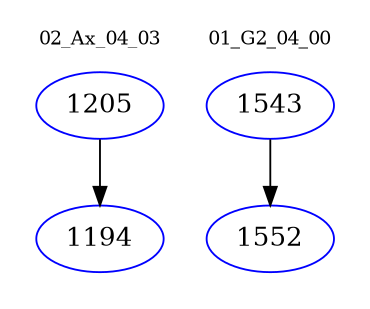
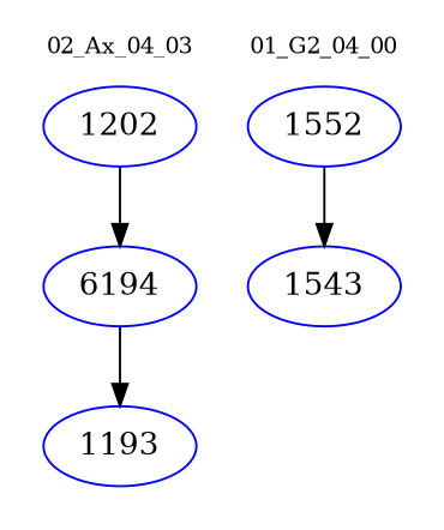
  digraph {
    node [color=blue]
    edge [color=black]
-   n1 [label=1194]
-   n3 [label=1205]
+   n1 [label=6194]
+   n2 [label=1193]
+   n3 [label=1202]
    n4 [label=1552]
    n5 [label=1543]
    subgraph cluster_1 {
      color=white
      fontsize=10
      label="02_Ax_04_03"
      n1
+     n2
      n3
    }
    subgraph cluster_2 {
      color=white
      fontsize=10
      label="01_G2_04_00"
      n4
      n5
    }
+   n1 -> n2
    n3 -> n1
-   n5 -> n4
+   n4 -> n5
  }
